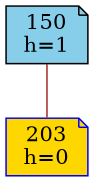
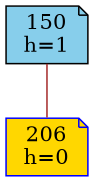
  graph {
    node [shape=note style=filled]
    n1 [label="150\nh=1" fillcolor=skyblue]
-   n2 [color=blue label="203\nh=0" fillcolor=gold]
+   n2 [color=blue label="206\nh=0" fillcolor=gold]
    n1 -- n2 [color=brown]
  }
